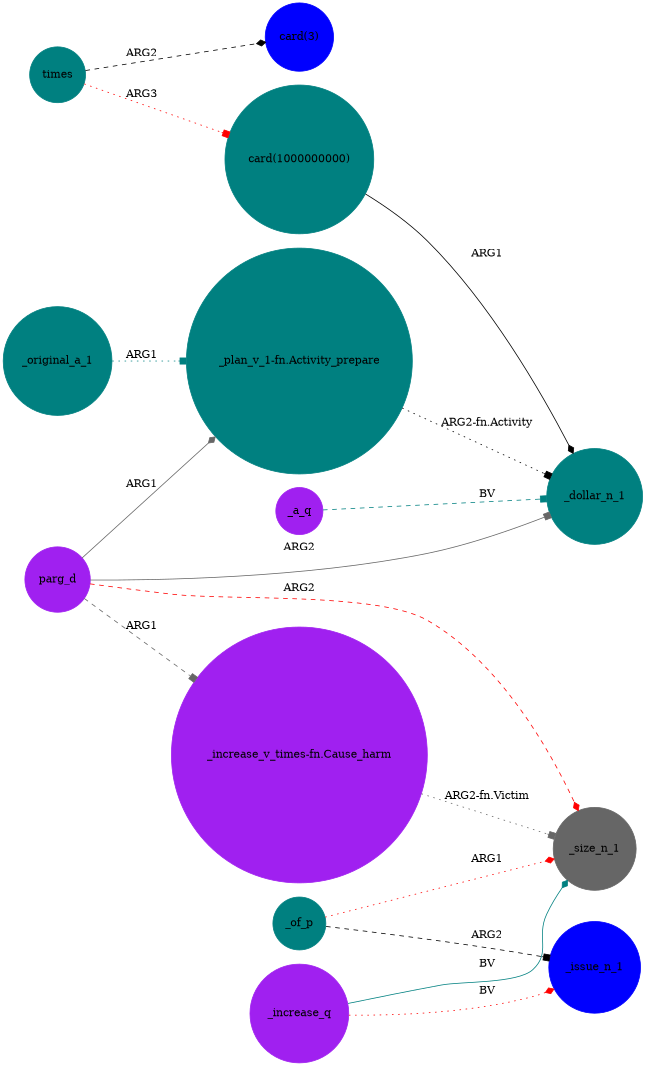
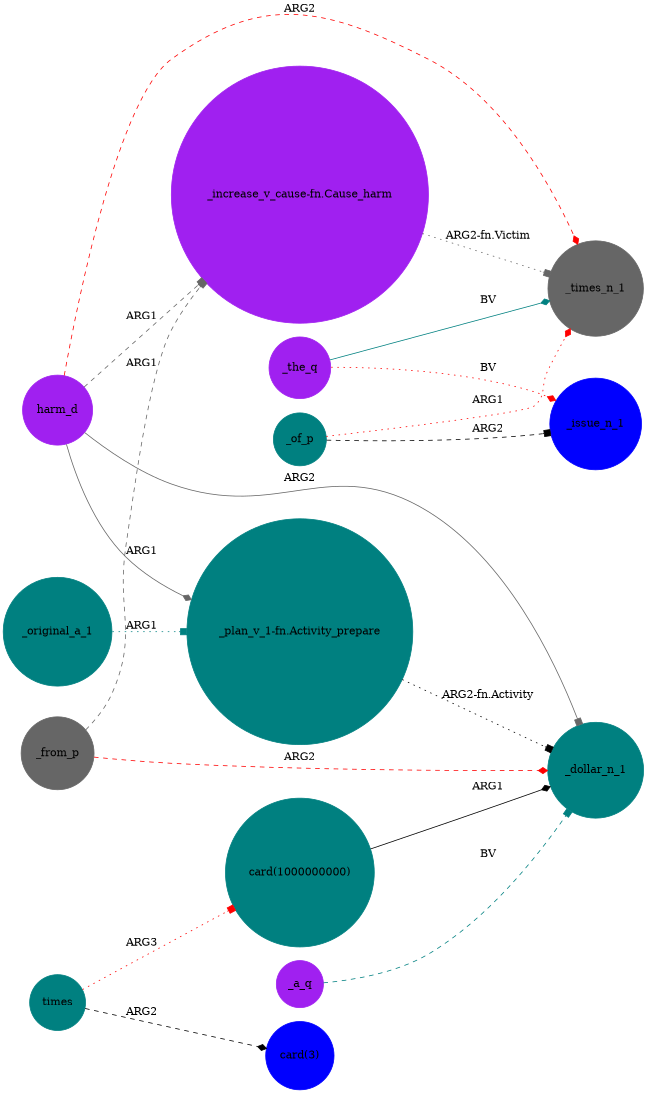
  digraph {
    rankdir=LR
    node [color=teal shape=circle style=filled]
    edge [arrowhead=box color=gray40 style=dashed]
-   "_increase_v_cause-fn.Cause_harm" [color=purple label="_increase_v_times-fn.Cause_harm"]
-   _size_n_1 [color=gray40]
+   "_increase_v_cause-fn.Cause_harm" [color=purple]
+   _size_n_1 [color=gray40 label=_times_n_1]
    "card(1000000000)"
    _dollar_n_1
-   parg_d [color=purple]
+   parg_d [color=purple label=harm_d]
    "_plan_v_1-fn.Activity_prepare"
    times
    "card(3)" [color=blue]
    _original_a_1
    _a_q [color=purple]
-   _the_q [color=purple label=_increase_q]
+   _from_p [color=gray40]
+   _the_q [color=purple]
    _issue_n_1 [color=blue]
    _of_p
    "_increase_v_cause-fn.Cause_harm" -> _size_n_1 [label="ARG2-fn.Victim" style=dotted]
    "card(1000000000)" -> _dollar_n_1 [arrowhead=diamond color=black label=ARG1 style=solid]
    parg_d -> "_increase_v_cause-fn.Cause_harm" [label=ARG1]
    parg_d -> _size_n_1 [arrowhead=diamond color=red label=ARG2]
    parg_d -> _dollar_n_1 [label=ARG2 style=solid]
    parg_d -> "_plan_v_1-fn.Activity_prepare" [arrowhead=diamond label=ARG1 style=solid]
    "_plan_v_1-fn.Activity_prepare" -> _dollar_n_1 [color=black label="ARG2-fn.Activity" style=dotted]
    times -> "card(1000000000)" [color=red label=ARG3 style=dotted]
    times -> "card(3)" [arrowhead=diamond color=black label=ARG2]
    _original_a_1 -> "_plan_v_1-fn.Activity_prepare" [color=teal label=ARG1 style=dotted]
    _a_q -> _dollar_n_1 [color=teal label=BV]
+   _from_p -> "_increase_v_cause-fn.Cause_harm" [label=ARG1]
+   _from_p -> _dollar_n_1 [arrowhead=diamond color=red label=ARG2]
    _the_q -> _size_n_1 [arrowhead=diamond color=teal label=BV style=solid]
    _the_q -> _issue_n_1 [arrowhead=diamond color=red label=BV style=dotted]
    _of_p -> _size_n_1 [arrowhead=diamond color=red label=ARG1 style=dotted]
    _of_p -> _issue_n_1 [color=black label=ARG2]
  }
